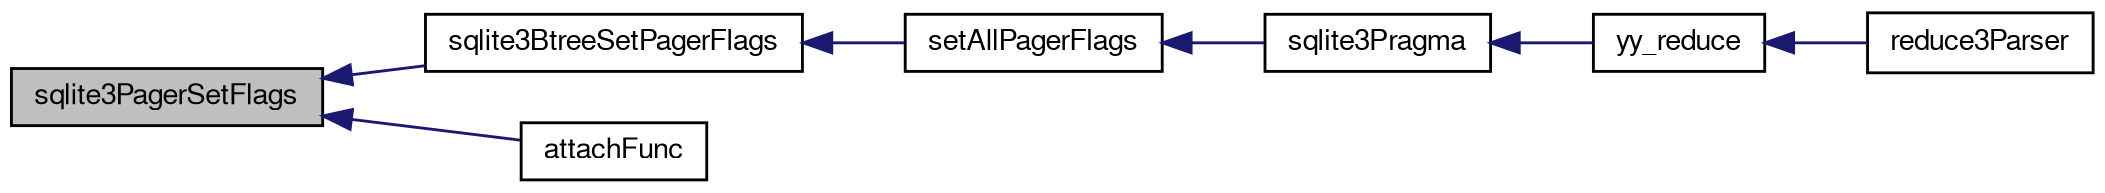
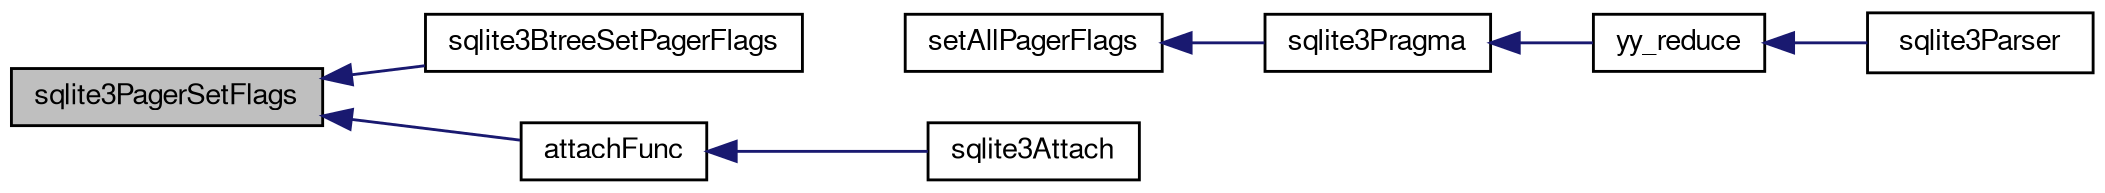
  digraph {
    rankdir=LR
    node [color=black fillcolor=white fontname=FreeSans fontsize=10 shape=record style=filled]
    edge [color=midnightblue dir=back fontname=FreeSans fontsize=10 labelfontname=FreeSans labelfontsize=10 style=solid]
    n1 [fillcolor=grey75 fontcolor=black height=0.2 label=sqlite3PagerSetFlags width=0.4]
    n2 [height=0.2 label=sqlite3BtreeSetPagerFlags width=0.4]
    n3 [height=0.2 label=attachFunc width=0.4]
    n4 [height=0.2 label=setAllPagerFlags width=0.4]
+   n5 [height=0.2 label=sqlite3Attach width=0.4]
    n6 [height=0.2 label=sqlite3Pragma width=0.4]
    n7 [height=0.2 label=yy_reduce width=0.4]
-   n8 [height=0.2 label=reduce3Parser width=0.4]
+   n8 [height=0.2 label=sqlite3Parser width=0.4]
    n1 -> n2
    n1 -> n3
-   n2 -> n4
+   n3 -> n5
    n4 -> n6
    n6 -> n7
    n7 -> n8
  }
